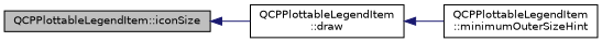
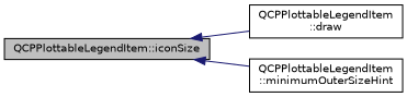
  digraph {
    rankdir=LR
    node [color=black fillcolor=white fontname=Helvetica fontsize=10 shape=record style=filled]
    edge [color=midnightblue dir=back fontname=Helvetica fontsize=10 labelfontname=Helvetica labelfontsize=10 style=solid]
    n1 [fillcolor=grey75 fontcolor=black height=0.2 label="QCPPlottableLegendItem::iconSize" width=0.4]
    n2 [height=0.2 label="QCPPlottableLegendItem\l::draw" width=0.4]
    n3 [height=0.2 label="QCPPlottableLegendItem\l::minimumOuterSizeHint" width=0.4]
    n1 -> n2
-   n2 -> n3
+   n1 -> n3
  }
